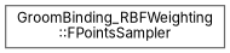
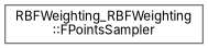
  digraph {
    rankdir=LR
    fontname=Inter
-   n1 [color=grey40 fillcolor=white fontname=Inter fontsize=10 height=0.2 label="GroomBinding_RBFWeighting\l::FPointsSampler" shape=box style=filled width=0.4]
+   n1 [color=grey40 fillcolor=white fontname=Inter fontsize=10 height=0.2 label="RBFWeighting_RBFWeighting\l::FPointsSampler" shape=box style=filled width=0.4]
  }
